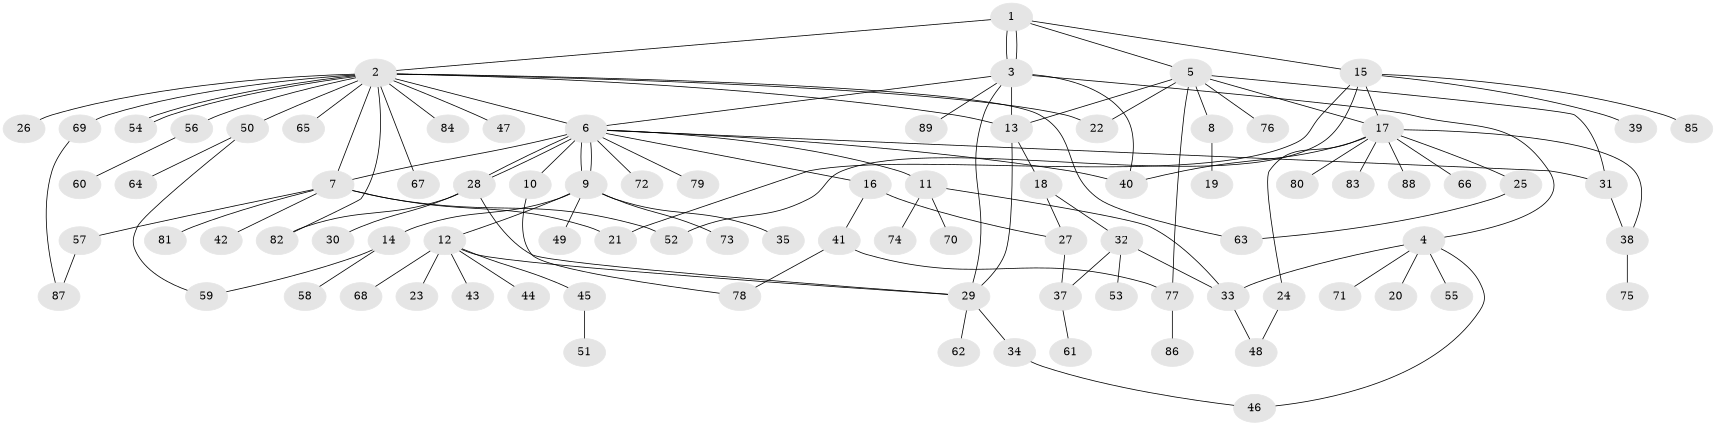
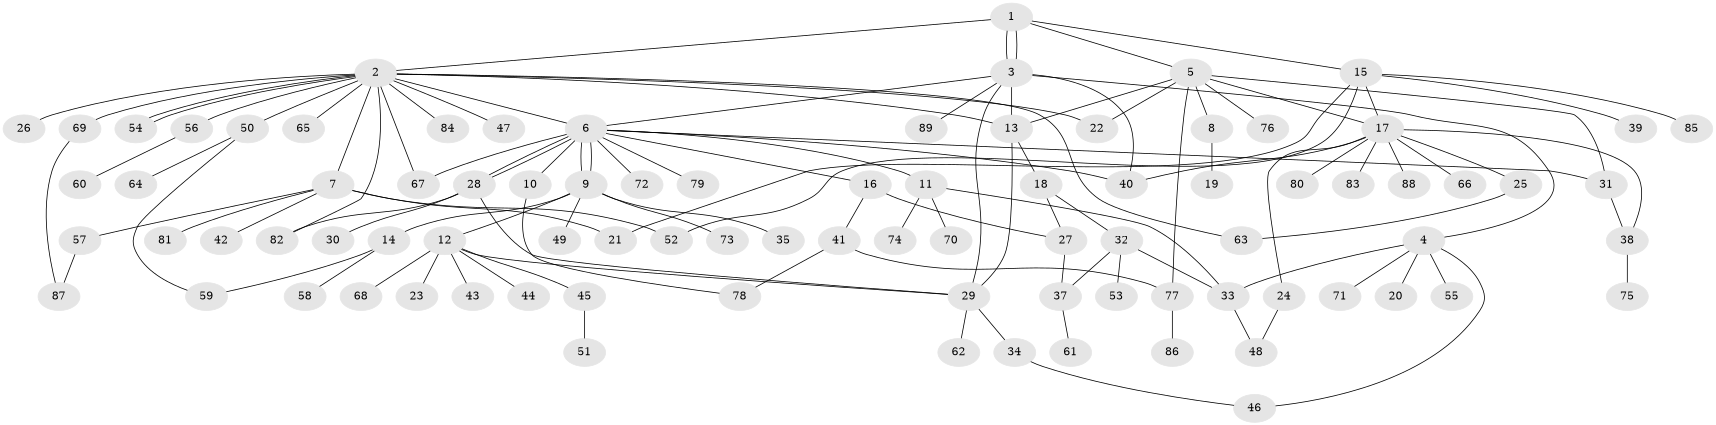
  graph {
    node [color=gray90 style=filled]
    1
    2
    3
    5
    15
    6
    7
    13
    22
    26
    47
    50
    54
    56
    63
    65
    67
    69
    82
    84
    4
    29
    40
    89
    8
    17
    31
    76
    77
    9
    10
    11
    16
    28
    72
    79
    21
    42
    52
    57
    81
    18
    59
    64
    60
    87
    20
    33
    46
    55
    71
    39
    85
    34
    62
    48
    19
    24
    25
    38
    66
    80
    83
    88
    86
    12
    14
    35
    49
    73
    78
    70
    74
    27
    41
    30
    23
    43
    44
    45
    68
    58
    51
    32
    37
    75
    53
    61
    1 -- 2
    1 -- 3
    1 -- 3
    1 -- 5
    1 -- 15
    2 -- 6
    2 -- 7
    2 -- 13
    2 -- 22
    2 -- 26
    2 -- 47
    2 -- 50
    2 -- 54
    2 -- 54
    2 -- 56
    2 -- 63
    2 -- 65
    2 -- 67
    2 -- 69
    2 -- 82
    2 -- 84
    3 -- 6
    3 -- 13
    3 -- 4
    3 -- 29
    3 -- 40
    3 -- 89
    5 -- 13
    5 -- 22
    5 -- 8
    5 -- 17
    5 -- 31
    5 -- 76
    5 -- 77
    15 -- 17
    15 -- 21
    15 -- 52
    15 -- 39
    15 -- 85
-   6 -- 7
+   6 -- 67
    6 -- 40
    6 -- 31
    6 -- 9
    6 -- 9
    6 -- 10
    6 -- 11
    6 -- 16
    6 -- 28
    6 -- 28
    6 -- 72
    6 -- 79
    7 -- 21
    7 -- 42
    7 -- 52
    7 -- 57
    7 -- 81
    13 -- 29
    13 -- 18
    50 -- 59
    50 -- 64
    56 -- 60
    69 -- 87
    4 -- 20
    4 -- 33
    4 -- 46
    4 -- 55
    4 -- 71
    29 -- 34
    29 -- 62
    8 -- 19
    17 -- 40
    17 -- 24
    17 -- 25
    17 -- 38
    17 -- 66
    17 -- 80
    17 -- 83
    17 -- 88
    31 -- 38
    77 -- 86
    9 -- 12
    9 -- 14
    9 -- 35
    9 -- 49
    9 -- 73
    10 -- 78
    11 -- 33
    11 -- 70
    11 -- 74
    16 -- 27
    16 -- 41
    28 -- 82
    28 -- 29
    28 -- 30
    57 -- 87
    18 -- 27
    18 -- 32
    33 -- 48
    34 -- 46
    24 -- 48
    25 -- 63
    38 -- 75
    12 -- 29
    12 -- 23
    12 -- 43
    12 -- 44
    12 -- 45
    12 -- 68
    14 -- 59
    14 -- 58
    27 -- 37
    41 -- 77
    41 -- 78
    45 -- 51
    32 -- 33
    32 -- 37
    32 -- 53
    37 -- 61
  }
